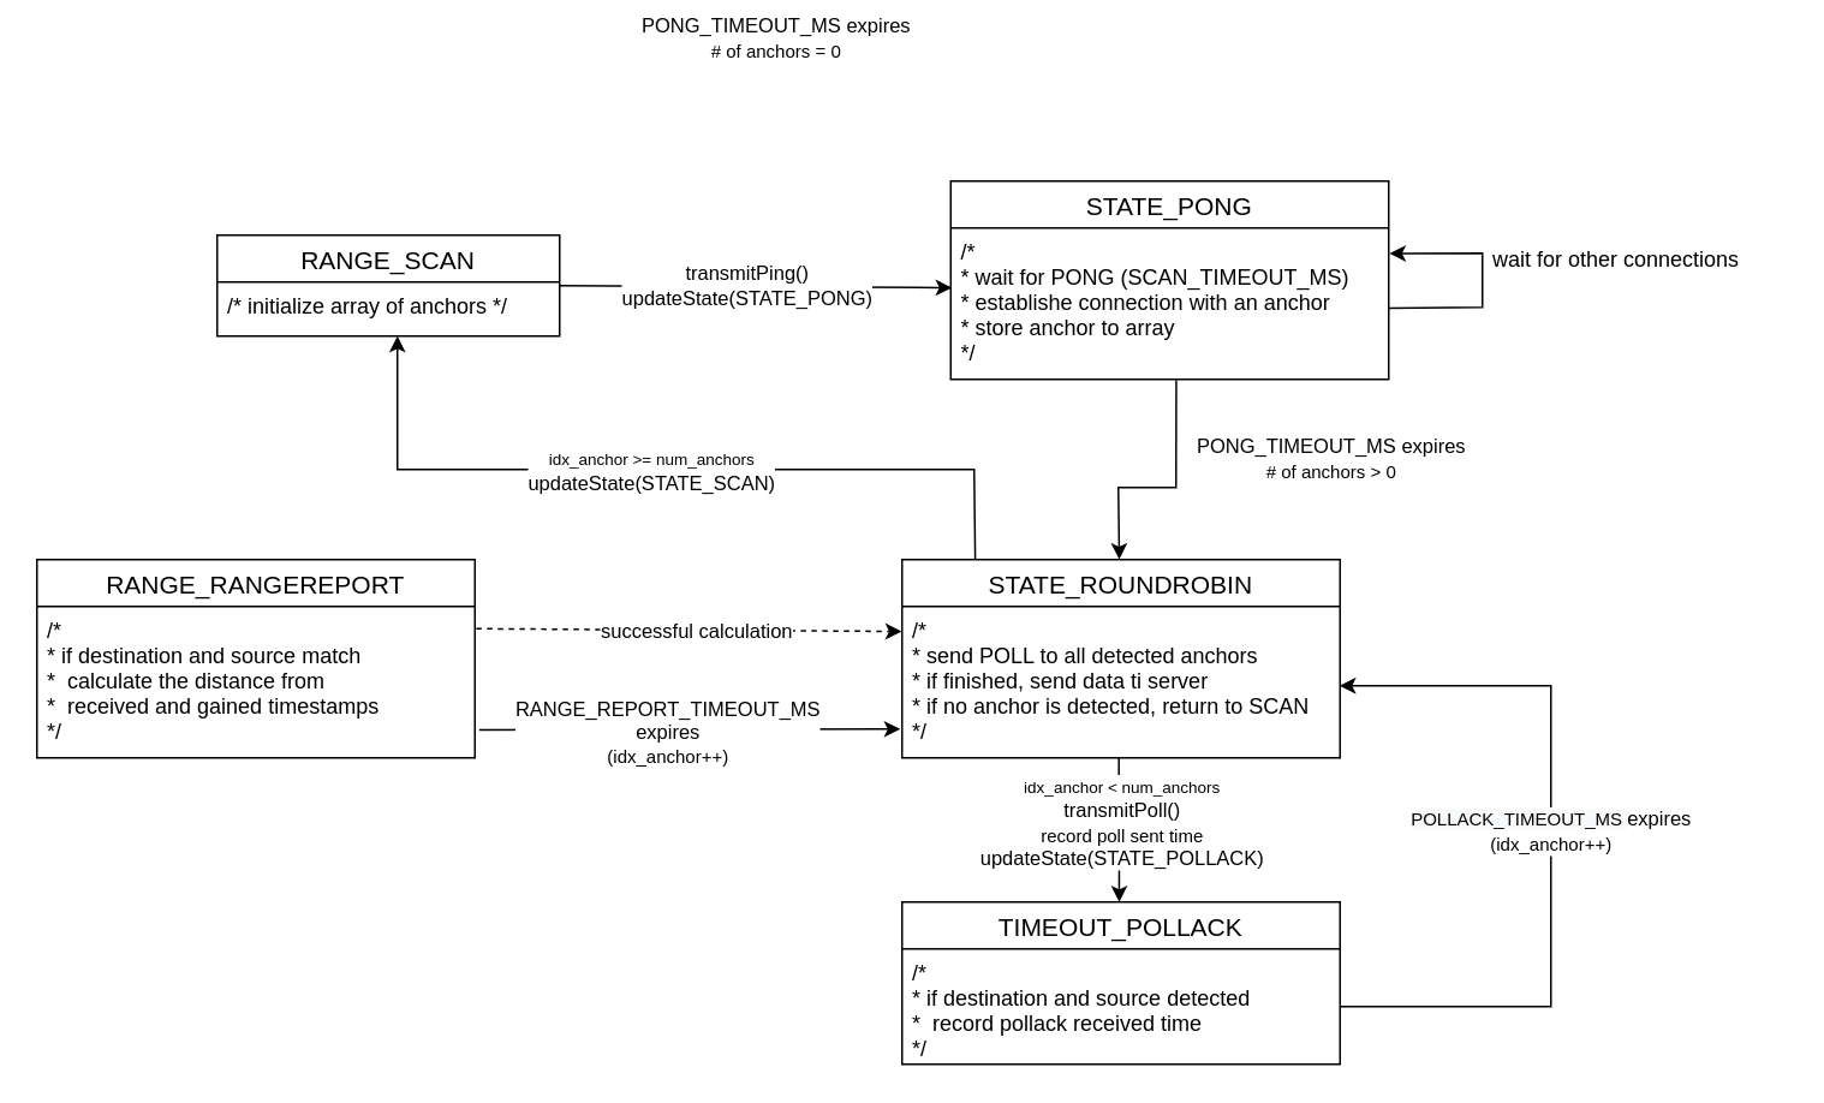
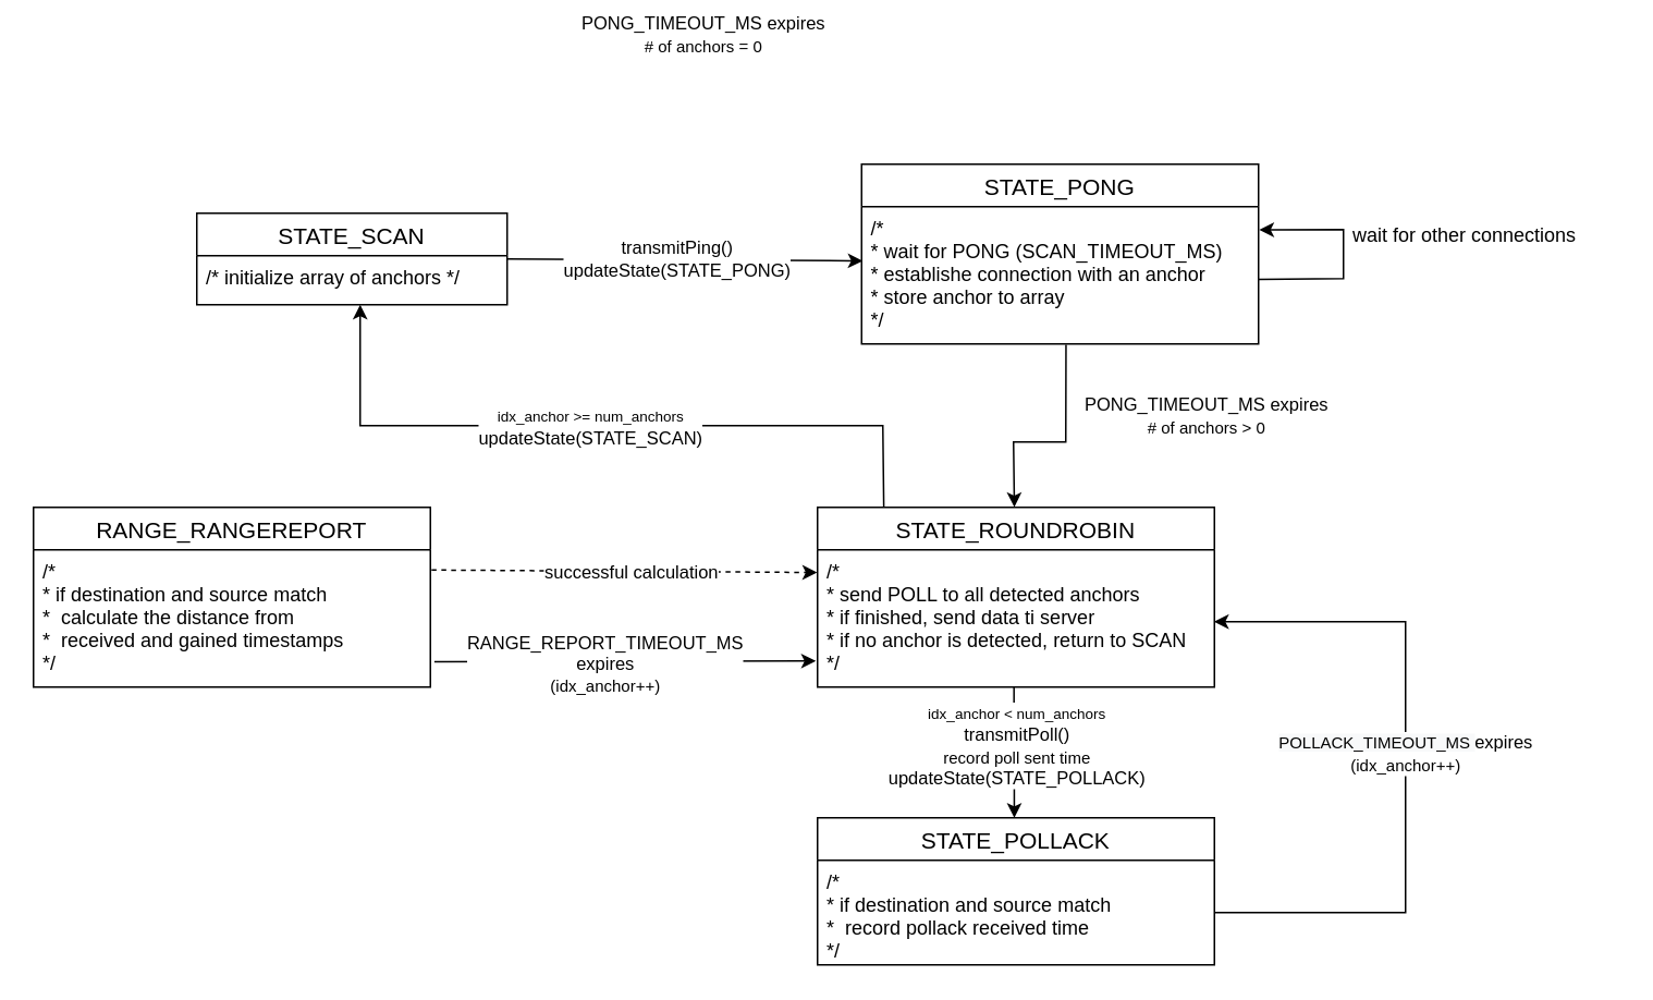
  <mxCell id="0" />
  <mxCell id="1" parent="0" />
- <mxCell id="2" value="RANGE_SCAN" style="swimlane;fontStyle=0;childLayout=stackLayout;horizontal=1;startSize=26;horizontalStack=0;resizeParent=1;resizeParentMax=0;resizeLast=0;collapsible=1;marginBottom=0;align=center;fontSize=14;" vertex="1" parent="1"><mxGeometry x="120" y="130" width="190" height="56" as="geometry" /></mxCell>
+ <mxCell id="2" value="STATE_SCAN" style="swimlane;fontStyle=0;childLayout=stackLayout;horizontal=1;startSize=26;horizontalStack=0;resizeParent=1;resizeParentMax=0;resizeLast=0;collapsible=1;marginBottom=0;align=center;fontSize=14;" vertex="1" parent="1"><mxGeometry x="120" y="130" width="190" height="56" as="geometry" /></mxCell>
  <mxCell id="3" value="/* initialize array of anchors */" style="text;strokeColor=none;fillColor=none;spacingLeft=4;spacingRight=4;overflow=hidden;rotatable=0;points=[[0,0.5],[1,0.5]];portConstraint=eastwest;fontSize=12;" vertex="1" parent="2"><mxGeometry y="26" width="190" height="30" as="geometry" /></mxCell>
  <mxCell id="4" value="STATE_PONG" style="swimlane;fontStyle=0;childLayout=stackLayout;horizontal=1;startSize=26;horizontalStack=0;resizeParent=1;resizeParentMax=0;resizeLast=0;collapsible=1;marginBottom=0;align=center;fontSize=14;" vertex="1" parent="1"><mxGeometry x="527" y="100" width="243" height="110" as="geometry" /></mxCell>
  <mxCell id="5" value="/* &#10;* wait for PONG (SCAN_TIMEOUT_MS)&#10;* establishe connection with an anchor&#10;* store anchor to array&#10;*/" style="text;strokeColor=none;fillColor=none;spacingLeft=4;spacingRight=4;overflow=hidden;rotatable=0;points=[[0,0.5],[1,0.5]];portConstraint=eastwest;fontSize=12;" vertex="1" parent="4"><mxGeometry y="26" width="243" height="84" as="geometry" /></mxCell>
  <mxCell id="6" value="" style="endArrow=classic;html=1;rounded=0;strokeColor=default;jumpStyle=none;exitX=0.999;exitY=0.529;exitDx=0;exitDy=0;entryX=1.002;entryY=0.169;entryDx=0;entryDy=0;entryPerimeter=0;exitPerimeter=0;" edge="1" parent="4" source="5" target="5"><mxGeometry width="50" height="50" relative="1" as="geometry"><mxPoint x="242" y="70.441" as="sourcePoint" /><mxPoint x="245" y="40" as="targetPoint" /><Array as="points"><mxPoint x="295" y="70" /><mxPoint x="295" y="40" /></Array></mxGeometry></mxCell>
  <mxCell id="7" value="" style="endArrow=classic;html=1;rounded=0;strokeColor=default;jumpStyle=none;exitX=1;exitY=0.5;exitDx=0;exitDy=0;entryX=0.004;entryY=0.105;entryDx=0;entryDy=0;entryPerimeter=0;" edge="1" parent="1" source="2"><mxGeometry width="50" height="50" relative="1" as="geometry"><mxPoint x="410" y="160" as="sourcePoint" /><mxPoint x="527.64" y="159.15" as="targetPoint" /></mxGeometry></mxCell>
  <mxCell id="8" value="transmitPing()&lt;br&gt;updateState(STATE_PONG)" style="edgeLabel;html=1;align=center;verticalAlign=middle;resizable=0;points=[];" vertex="1" connectable="0" parent="7"><mxGeometry x="-0.057" y="1" relative="1" as="geometry"><mxPoint as="offset" /></mxGeometry></mxCell>
  <mxCell id="9" value="wait for other connections" style="text;strokeColor=none;fillColor=none;spacingLeft=4;spacingRight=4;overflow=hidden;rotatable=0;points=[[0,0.5],[1,0.5]];portConstraint=eastwest;fontSize=12;" vertex="1" parent="1"><mxGeometry x="822" y="130" width="168" height="30" as="geometry" /></mxCell>
  <mxCell id="10" value="PONG_TIMEOUT_MS expires&lt;br&gt;&lt;font style=&quot;font-size: 10px;&quot;&gt;# of anchors = 0&lt;/font&gt;" style="edgeLabel;html=1;align=center;verticalAlign=middle;resizable=0;points=[];" vertex="1" connectable="0" parent="1"><mxGeometry x="423.081" y="20.005" as="geometry"><mxPoint x="6" as="offset" /></mxGeometry></mxCell>
  <mxCell id="11" value="" style="endArrow=classic;html=1;rounded=0;strokeColor=default;jumpStyle=none;exitX=0.515;exitY=1.005;exitDx=0;exitDy=0;exitPerimeter=0;entryX=0.496;entryY=-0.001;entryDx=0;entryDy=0;entryPerimeter=0;" edge="1" parent="1" source="5" target="13"><mxGeometry width="50" height="50" relative="1" as="geometry"><mxPoint x="658" y="360.441" as="sourcePoint" /><mxPoint x="500" y="320" as="targetPoint" /><Array as="points"><mxPoint x="652" y="270" /><mxPoint x="620" y="270" /></Array></mxGeometry></mxCell>
  <mxCell id="12" value="PONG_TIMEOUT_MS expires&lt;br&gt;&lt;font style=&quot;font-size: 10px;&quot;&gt;# of anchors &amp;gt; 0&lt;/font&gt;" style="edgeLabel;html=1;align=center;verticalAlign=middle;resizable=0;points=[];" vertex="1" connectable="0" parent="1"><mxGeometry x="731.501" y="253.545" as="geometry"><mxPoint x="6" as="offset" /></mxGeometry></mxCell>
  <mxCell id="13" value="STATE_ROUNDROBIN" style="swimlane;fontStyle=0;childLayout=stackLayout;horizontal=1;startSize=26;horizontalStack=0;resizeParent=1;resizeParentMax=0;resizeLast=0;collapsible=1;marginBottom=0;align=center;fontSize=14;" vertex="1" parent="1"><mxGeometry x="500" y="310" width="243" height="110" as="geometry" /></mxCell>
  <mxCell id="14" value="/* &#10;* send POLL to all detected anchors&#10;* if finished, send data ti server&#10;* if no anchor is detected, return to SCAN &#10;*/" style="text;strokeColor=none;fillColor=none;spacingLeft=4;spacingRight=4;overflow=hidden;rotatable=0;points=[[0,0.5],[1,0.5]];portConstraint=eastwest;fontSize=12;" vertex="1" parent="13"><mxGeometry y="26" width="243" height="84" as="geometry" /></mxCell>
- <mxCell id="15" value="TIMEOUT_POLLACK" style="swimlane;fontStyle=0;childLayout=stackLayout;horizontal=1;startSize=26;horizontalStack=0;resizeParent=1;resizeParentMax=0;resizeLast=0;collapsible=1;marginBottom=0;align=center;fontSize=14;" vertex="1" parent="1"><mxGeometry x="500" y="500" width="243" height="90" as="geometry" /></mxCell>
- <mxCell id="16" value="/*&#10;* if destination and source detected&#10;*  record pollack received time&#10;*/" style="text;strokeColor=none;fillColor=none;spacingLeft=4;spacingRight=4;overflow=hidden;rotatable=0;points=[[0,0.5],[1,0.5]];portConstraint=eastwest;fontSize=12;" vertex="1" parent="15"><mxGeometry y="26" width="243" height="64" as="geometry" /></mxCell>
+ <mxCell id="15" value="STATE_POLLACK" style="swimlane;fontStyle=0;childLayout=stackLayout;horizontal=1;startSize=26;horizontalStack=0;resizeParent=1;resizeParentMax=0;resizeLast=0;collapsible=1;marginBottom=0;align=center;fontSize=14;" vertex="1" parent="1"><mxGeometry x="500" y="500" width="243" height="90" as="geometry" /></mxCell>
+ <mxCell id="16" value="/*&#10;* if destination and source match&#10;*  record pollack received time&#10;*/" style="text;strokeColor=none;fillColor=none;spacingLeft=4;spacingRight=4;overflow=hidden;rotatable=0;points=[[0,0.5],[1,0.5]];portConstraint=eastwest;fontSize=12;" vertex="1" parent="15"><mxGeometry y="26" width="243" height="64" as="geometry" /></mxCell>
  <mxCell id="17" value="RANGE_RANGEREPORT" style="swimlane;fontStyle=0;childLayout=stackLayout;horizontal=1;startSize=26;horizontalStack=0;resizeParent=1;resizeParentMax=0;resizeLast=0;collapsible=1;marginBottom=0;align=center;fontSize=14;" vertex="1" parent="1"><mxGeometry x="20" y="310" width="243" height="110" as="geometry" /></mxCell>
  <mxCell id="18" value="/*&#10;* if destination and source match&#10;*  calculate the distance from &#10;*  received and gained timestamps&#10;*/" style="text;strokeColor=none;fillColor=none;spacingLeft=4;spacingRight=4;overflow=hidden;rotatable=0;points=[[0,0.5],[1,0.5]];portConstraint=eastwest;fontSize=12;" vertex="1" parent="17"><mxGeometry y="26" width="243" height="84" as="geometry" /></mxCell>
  <mxCell id="19" value="" style="endArrow=classic;html=1;rounded=0;strokeColor=default;jumpStyle=none;exitX=1;exitY=0.5;exitDx=0;exitDy=0;entryX=0.999;entryY=0.524;entryDx=0;entryDy=0;entryPerimeter=0;" edge="1" parent="1" source="16" target="14"><mxGeometry width="50" height="50" relative="1" as="geometry"><mxPoint x="743" y="560.441" as="sourcePoint" /><mxPoint x="746" y="530" as="targetPoint" /><Array as="points"><mxPoint x="860" y="558" /><mxPoint x="860" y="380" /></Array></mxGeometry></mxCell>
  <mxCell id="20" value="" style="endArrow=classic;html=1;rounded=0;strokeColor=default;jumpStyle=none;exitX=0.495;exitY=1;exitDx=0;exitDy=0;exitPerimeter=0;entryX=0.5;entryY=0;entryDx=0;entryDy=0;" edge="1" parent="1" source="14"><mxGeometry width="50" height="50" relative="1" as="geometry"><mxPoint x="620.986" y="418.992" as="sourcePoint" /><mxPoint x="620.5" y="500" as="targetPoint" /></mxGeometry></mxCell>
  <mxCell id="21" value="&lt;font style=&quot;font-size: 9px;&quot;&gt;idx_anchor &amp;lt; num_anchors&lt;/font&gt;&lt;br&gt;transmitPoll()&lt;br&gt;&lt;font style=&quot;font-size: 10px;&quot;&gt;record poll sent time&lt;/font&gt;&lt;br&gt;&lt;font style=&quot;font-size: 11px;&quot;&gt;updateState(STATE_POLLACK)&lt;/font&gt;" style="edgeLabel;html=1;align=center;verticalAlign=middle;resizable=0;points=[];" vertex="1" connectable="0" parent="1"><mxGeometry x="621.504" y="455.002" as="geometry" /></mxCell>
  <mxCell id="22" value="" style="endArrow=classic;html=1;rounded=0;strokeColor=default;jumpStyle=none;exitX=1.003;exitY=0.147;exitDx=0;exitDy=0;exitPerimeter=0;entryX=-0.001;entryY=0.165;entryDx=0;entryDy=0;entryPerimeter=0;dashed=1;" edge="1" parent="1" source="18" target="14"><mxGeometry width="50" height="50" relative="1" as="geometry"><mxPoint x="490" y="340" as="sourcePoint" /><mxPoint x="540" y="290" as="targetPoint" /></mxGeometry></mxCell>
  <mxCell id="23" value="successful calculation" style="edgeLabel;html=1;align=center;verticalAlign=middle;resizable=0;points=[];" vertex="1" connectable="0" parent="22"><mxGeometry x="0.034" relative="1" as="geometry"><mxPoint as="offset" /></mxGeometry></mxCell>
  <mxCell id="24" value="" style="endArrow=classic;html=1;rounded=0;strokeColor=default;jumpStyle=none;exitX=1.01;exitY=0.815;exitDx=0;exitDy=0;exitPerimeter=0;entryX=-0.001;entryY=0.165;entryDx=0;entryDy=0;entryPerimeter=0;" edge="1" parent="1" source="18"><mxGeometry width="50" height="50" relative="1" as="geometry"><mxPoint x="342.999" y="403.998" as="sourcePoint" /><mxPoint x="499.027" y="404.04" as="targetPoint" /></mxGeometry></mxCell>
  <mxCell id="25" value="RANGE_REPORT_TIMEOUT_MS&lt;br&gt;expires&lt;br&gt;&lt;font style=&quot;font-size: 10px;&quot;&gt;(idx_anchor++)&lt;/font&gt;" style="edgeLabel;html=1;align=center;verticalAlign=middle;resizable=0;points=[];" vertex="1" connectable="0" parent="24"><mxGeometry x="0.269" y="-3" relative="1" as="geometry"><mxPoint x="-44" y="-2" as="offset" /></mxGeometry></mxCell>
  <mxCell id="26" value="" style="endArrow=classic;html=1;rounded=0;strokeColor=default;jumpStyle=none;exitX=0.167;exitY=-0.004;exitDx=0;exitDy=0;exitPerimeter=0;" edge="1" parent="1" source="13"><mxGeometry width="50" height="50" relative="1" as="geometry"><mxPoint x="239.999" y="249.998" as="sourcePoint" /><mxPoint x="220" y="186" as="targetPoint" /><Array as="points"><mxPoint x="540" y="260" /><mxPoint x="220" y="260" /></Array></mxGeometry></mxCell>
  <mxCell id="27" value="&lt;font style=&quot;font-size: 9px;&quot;&gt;idx_anchor &amp;gt;= num_anchors&lt;/font&gt;&lt;br&gt;updateState(STATE_SCAN)" style="edgeLabel;html=1;align=center;verticalAlign=middle;resizable=0;points=[];" vertex="1" connectable="0" parent="26"><mxGeometry x="0.034" relative="1" as="geometry"><mxPoint as="offset" /></mxGeometry></mxCell>
  <mxCell id="28" value="&lt;span style=&quot;font-size: 10px; background-color: rgb(248, 249, 250);&quot;&gt;POLLACK_TIMEOUT_MS&amp;nbsp;&lt;/span&gt;expires&lt;br&gt;&lt;font style=&quot;font-size: 10px;&quot;&gt;(idx_anchor++)&lt;/font&gt;" style="edgeLabel;html=1;align=center;verticalAlign=middle;resizable=0;points=[];" vertex="1" connectable="0" parent="1"><mxGeometry x="859.995" y="460.004" as="geometry" /></mxCell>
